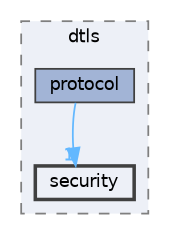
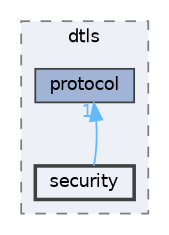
  digraph {
    compound=true
    node [color=grey25 fontname=Helvetica fontsize=10 shape=box]
    n1 [fillcolor="#a2b4d6" height=0.2 label=protocol style=filled width=0.4]
    n2 [fillcolor="#edf0f7" height=0.2 label=security style="filled,bold" width=0.4]
    subgraph cluster_1 {
      bgcolor="#edf0f7"
      fontname=Helvetica
      fontsize=10
      label=dtls
      pencolor=grey50
      style="filled,dashed"
      n1
      n2
    }
-   n1 -> n2 [color=steelblue1 fontcolor=steelblue1 fontname=Helvetica fontsize=10 headlabel=1 labeldistance=1.5 labelfontname=Helvetica labelfontsize=10]
+   n2 -> n1 [color=steelblue1 fontcolor=steelblue1 fontname=Helvetica fontsize=10 headlabel=1 labeldistance=1.5 labelfontname=Helvetica labelfontsize=10]
  }
